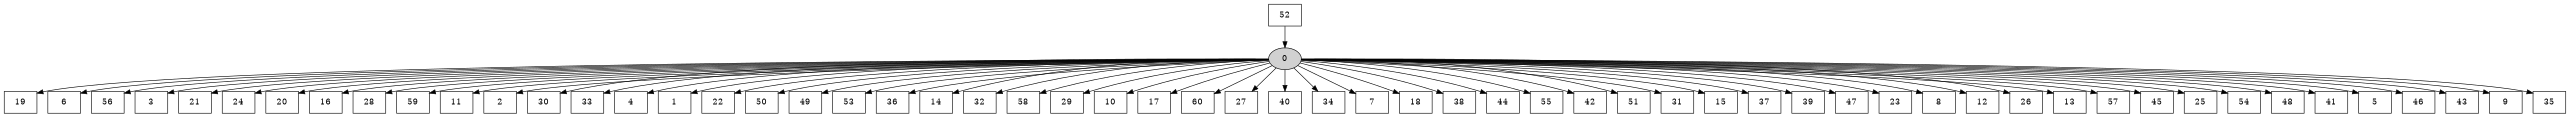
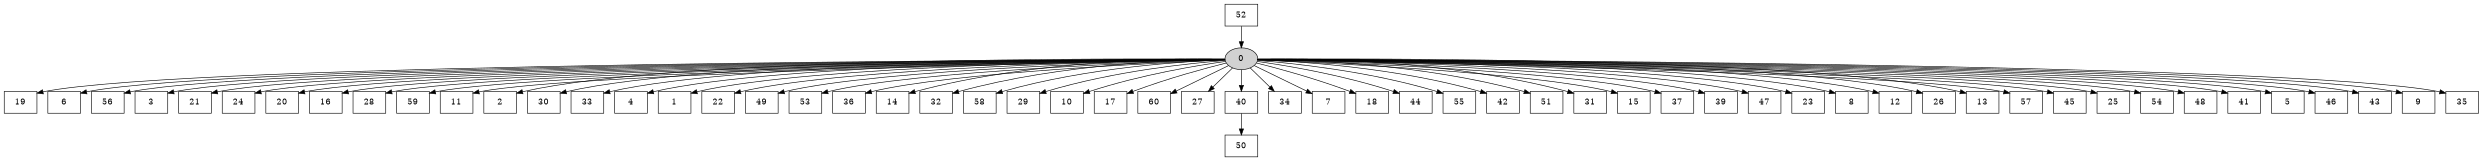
  digraph {
    node [fillcolor=white style=filled shape=box]
    0 [fillcolor=grey82 shape=""]
    n2 [label="19\n"]
    n3 [label="6\n"]
    n4 [label="56\n"]
    n5 [label="3\n"]
    n6 [label="21\n"]
    n7 [label="24\n"]
    n8 [label="20\n"]
    n9 [label="16\n"]
    n10 [label="28\n"]
    n11 [label="59\n"]
    n12 [label="11\n"]
    n13 [label="2\n"]
    n14 [label="30\n"]
    n15 [label="33\n"]
    n16 [label="4\n"]
    n17 [label="1\n"]
    n18 [label="22\n"]
    n19 [label="50\n"]
    n20 [label="49\n"]
    n21 [label="53\n"]
    n22 [label="36\n"]
    n23 [label="14\n"]
    n24 [label="32\n"]
    n25 [label="58\n"]
    n26 [label="29\n"]
    n27 [label="10\n"]
    n28 [label="17\n"]
    n29 [label="60\n"]
    n30 [label="27\n"]
    n31 [label="40\n"]
    n32 [label="34\n"]
    n33 [label="7\n"]
    n34 [label="18\n"]
-   n35 [label="38\n"]
    n36 [label="44\n"]
    n37 [label="55\n"]
    n38 [label="42\n"]
    n39 [label="51\n"]
    n40 [label="31\n"]
    n41 [label="15\n"]
    n42 [label="37\n"]
    n43 [label="39\n"]
    n44 [label="47\n"]
    n45 [label="23\n"]
    n46 [label="8\n"]
    n47 [label="12\n"]
    n48 [label="26\n"]
    n49 [label="13\n"]
    n50 [label="57\n"]
    n51 [label="45\n"]
    n52 [label="25\n"]
    n53 [label="54\n"]
    n54 [label="48\n"]
    n55 [label="41\n"]
    n56 [label="5\n"]
    n57 [label="46\n"]
    n58 [label="43\n"]
    n59 [label="9\n"]
    n60 [label="35\n"]
    n61 [label="52\n"]
    0 -> n2
    0 -> n3
    0 -> n4
    0 -> n5
    0 -> n6
    0 -> n7
    0 -> n8
    0 -> n9
    0 -> n10
    0 -> n11
    0 -> n12
    0 -> n13
    0 -> n14
    0 -> n15
    0 -> n16
    0 -> n17
    0 -> n18
-   0 -> n19
+   n31 -> n19
    0 -> n20
    0 -> n21
    0 -> n22
    0 -> n23
    0 -> n24
    0 -> n25
    0 -> n26
    0 -> n27
    0 -> n28
    0 -> n29
    0 -> n30
    0 -> n31
    0 -> n32
    0 -> n33
    0 -> n34
-   0 -> n35
    0 -> n36
    0 -> n37
    0 -> n38
    0 -> n39
    0 -> n40
    0 -> n41
    0 -> n42
    0 -> n43
    0 -> n44
    0 -> n45
    0 -> n46
    0 -> n47
    0 -> n48
    0 -> n49
    0 -> n50
    0 -> n51
    0 -> n52
    0 -> n53
    0 -> n54
    0 -> n55
    0 -> n56
    0 -> n57
    0 -> n58
    0 -> n59
    0 -> n60
    n61 -> 0
  }
